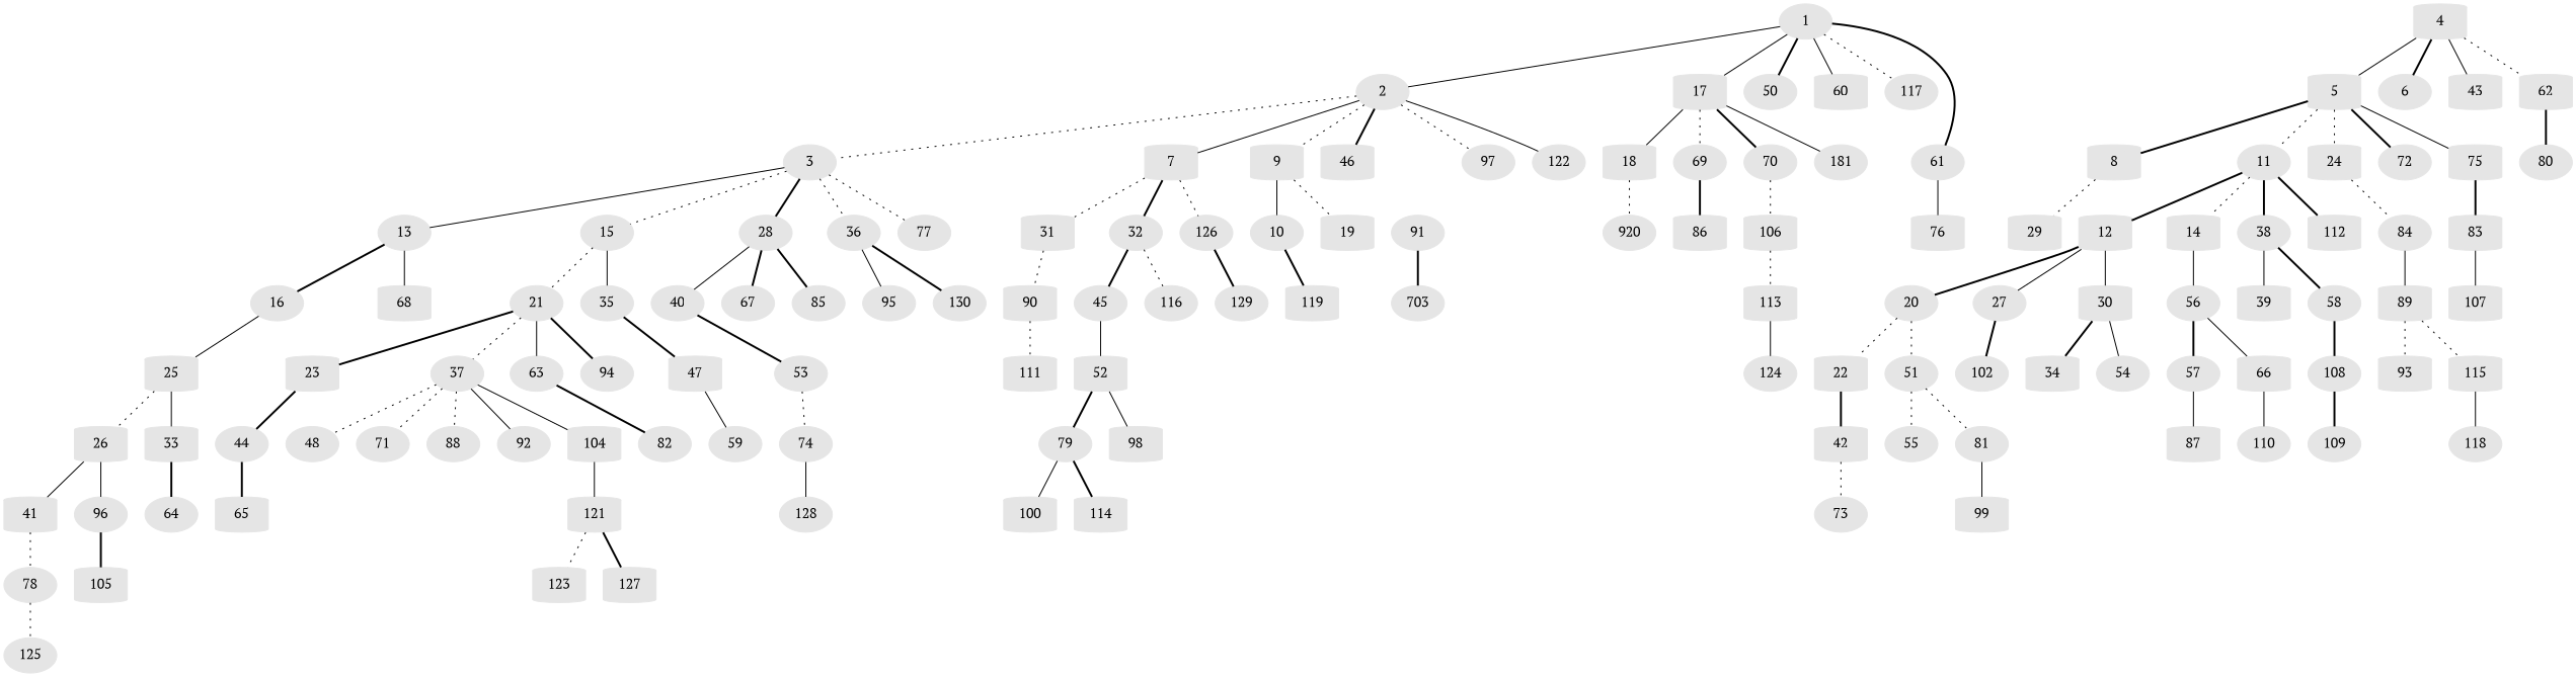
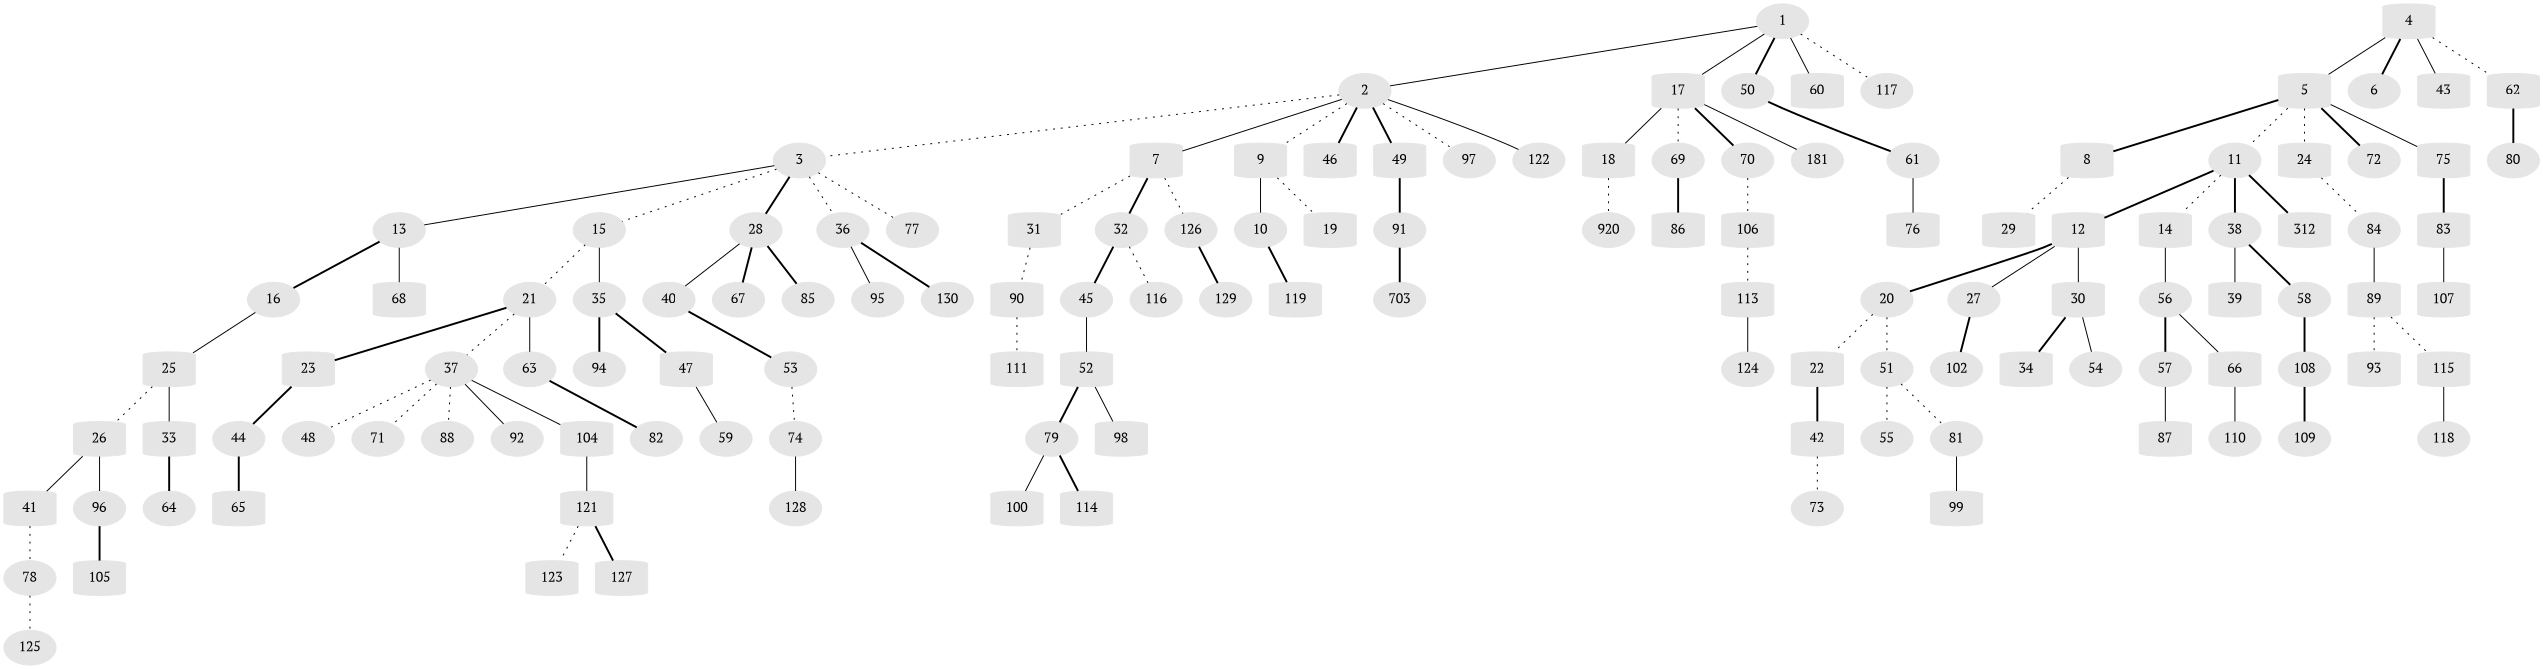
  graph {
    fontname="PT Serif"
    node [color=gray90 fontname="PT Serif" shape=ellipse style=filled]
    edge [fontname="PT Serif" style=bold]
    1
    2
    17 [shape=cylinder]
    50
    60 [shape=cylinder]
    117
    3
    7 [shape=cylinder]
    9 [shape=cylinder]
    46 [shape=cylinder]
+   49 [shape=cylinder]
    97
    122
    18 [shape=cylinder]
    69
    70
    n17 [label=181]
    61
    13
    15
    28
    36
    77
    31 [shape=cylinder]
    32
    126
    10
    19 [shape=cylinder]
    91
    4 [shape=cylinder]
    5 [shape=cylinder]
    6
    43 [shape=cylinder]
    62 [shape=cylinder]
    16
    68 [shape=cylinder]
    21
    35
    40
    67
    85
    95
    130
    8 [shape=cylinder]
    11
    24 [shape=cylinder]
    72
    75 [shape=cylinder]
    80
    29 [shape=cylinder]
    12 [shape=cylinder]
    14 [shape=cylinder]
    38
-   112 [shape=cylinder]
+   112 [shape=cylinder label=312]
    84
    83 [shape=cylinder]
    90 [shape=cylinder]
    45
    116
    129
    119 [shape=cylinder]
    20
    27
    30 [shape=cylinder]
    56
    39 [shape=cylinder]
    58
    22 [shape=cylinder]
    51
    102
    34 [shape=cylinder]
    54
    25 [shape=cylinder]
    57
    66 [shape=cylinder]
    23 [shape=cylinder]
    37
    63
    94
    47 [shape=cylinder]
    26 [shape=cylinder]
    33 [shape=cylinder]
    n83 [label=920]
    86 [shape=cylinder]
    106 [shape=cylinder]
    42 [shape=cylinder]
    55
    81
    44
    48
    71
    88
    92
    104 [shape=cylinder]
    82
    73
    65 [shape=cylinder]
    89 [shape=cylinder]
    41 [shape=cylinder]
    96
    64
    78
    105 [shape=cylinder]
    53
    111 [shape=cylinder]
    52 [shape=cylinder]
    59
    121 [shape=cylinder]
    108
    74
    125
    79
    98 [shape=cylinder]
    n114 [label=703]
    76 [shape=cylinder]
    99 [shape=cylinder]
    100 [shape=cylinder]
    114 [shape=cylinder]
    128
    87 [shape=cylinder]
    110
    109
    113 [shape=cylinder]
    107 [shape=cylinder]
    93 [shape=cylinder]
    115 [shape=cylinder]
    118
    123 [shape=cylinder]
    127 [shape=cylinder]
    124
    1 -- 2 [style=solid]
    1 -- 17 [style=solid]
    1 -- 50
    1 -- 60 [style=solid]
    1 -- 117 [style=dotted]
    2 -- 3 [style=dotted]
    2 -- 7 [style=solid]
    2 -- 9 [style=dotted]
    2 -- 46
+   2 -- 49
    2 -- 97 [style=dotted]
    2 -- 122 [style=solid]
    17 -- 18 [style=solid]
    17 -- 69 [style=dotted]
    17 -- 70
    17 -- n17 [style=solid]
-   1 -- 61
+   50 -- 61
    3 -- 13 [style=solid]
    3 -- 15 [style=dotted]
    3 -- 28
    3 -- 36 [style=dotted]
    3 -- 77 [style=dotted]
    7 -- 31 [style=dotted]
    7 -- 32
    7 -- 126 [style=dotted]
    9 -- 10 [style=solid]
    9 -- 19 [style=dotted]
+   49 -- 91
    18 -- n83 [style=dotted]
    69 -- 86
    70 -- 106 [style=dotted]
    61 -- 76 [style=solid]
    13 -- 16
    13 -- 68 [style=solid]
    15 -- 21 [style=dotted]
    15 -- 35 [style=solid]
    28 -- 40 [style=solid]
    28 -- 67
    28 -- 85
    36 -- 95 [style=solid]
    36 -- 130
    31 -- 90 [style=dotted]
    32 -- 45
    32 -- 116 [style=dotted]
    126 -- 129
    10 -- 119
    91 -- n114
    4 -- 5 [style=solid]
    4 -- 6
    4 -- 43 [style=solid]
    4 -- 62 [style=dotted]
    5 -- 8
    5 -- 11 [style=dotted]
    5 -- 24 [style=dotted]
    5 -- 72
    5 -- 75 [style=solid]
    62 -- 80
    16 -- 25 [style=solid]
    21 -- 23
    21 -- 37 [style=dotted]
    21 -- 63 [style=solid]
-   21 -- 94
+   35 -- 94
    35 -- 47
    40 -- 53
    8 -- 29 [style=dotted]
    11 -- 12
    11 -- 14 [style=dotted]
    11 -- 38
    11 -- 112
    24 -- 84 [style=dotted]
    75 -- 83
    12 -- 20
    12 -- 27 [style=solid]
    12 -- 30 [style=solid]
    14 -- 56 [style=solid]
    38 -- 39 [style=solid]
    38 -- 58
    84 -- 89 [style=solid]
    83 -- 107 [style=solid]
    90 -- 111 [style=dotted]
    45 -- 52 [style=solid]
    20 -- 22 [style=dotted]
    20 -- 51 [style=dotted]
    27 -- 102
    30 -- 34
    30 -- 54 [style=solid]
    56 -- 57
    56 -- 66 [style=solid]
    58 -- 108
    22 -- 42
    51 -- 55 [style=dotted]
    51 -- 81 [style=dotted]
    25 -- 26 [style=dotted]
    25 -- 33 [style=solid]
    57 -- 87 [style=solid]
    66 -- 110 [style=solid]
    23 -- 44
    37 -- 48 [style=dotted]
    37 -- 71 [style=dotted]
    37 -- 88 [style=dotted]
    37 -- 92 [style=solid]
    37 -- 104 [style=solid]
    63 -- 82
    47 -- 59 [style=solid]
    26 -- 41 [style=solid]
    26 -- 96 [style=solid]
    33 -- 64
    106 -- 113 [style=dotted]
    42 -- 73 [style=dotted]
    81 -- 99 [style=solid]
    44 -- 65
    104 -- 121 [style=solid]
    89 -- 93 [style=dotted]
    89 -- 115 [style=dotted]
    41 -- 78 [style=dotted]
    96 -- 105
    78 -- 125 [style=dotted]
    53 -- 74 [style=dotted]
    52 -- 79
    52 -- 98 [style=solid]
    121 -- 123 [style=dotted]
    121 -- 127
    108 -- 109
    74 -- 128 [style=solid]
    79 -- 100 [style=solid]
    79 -- 114
    113 -- 124 [style=solid]
    115 -- 118 [style=solid]
  }
